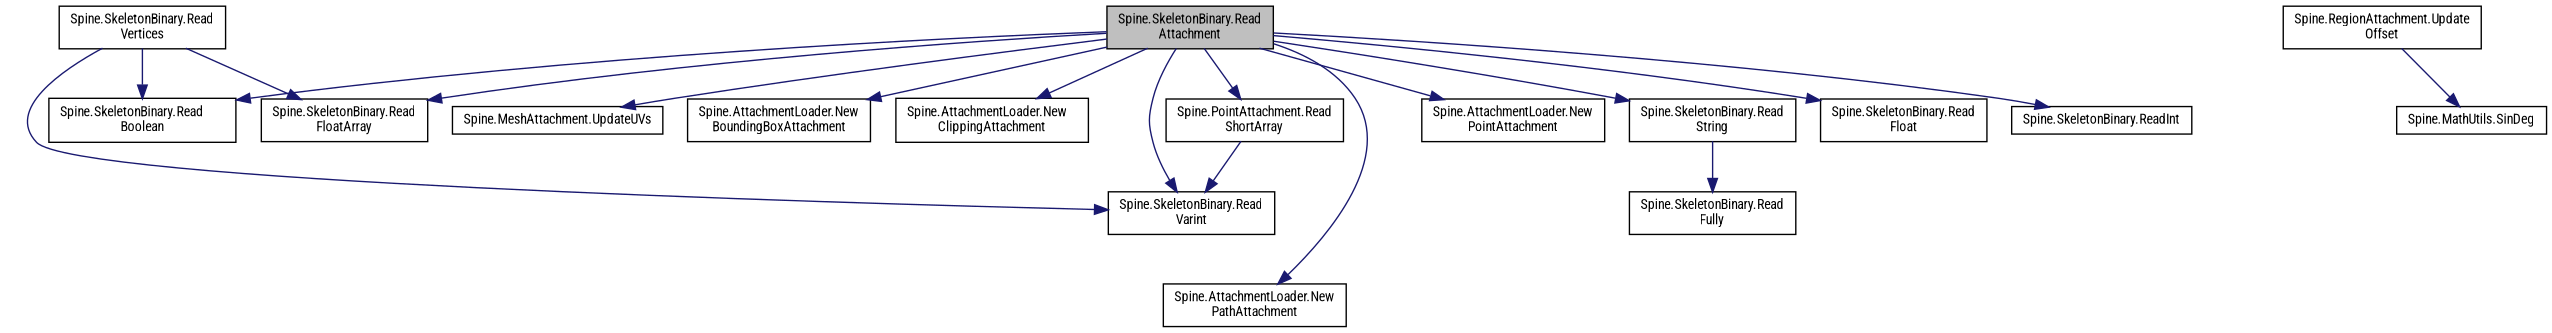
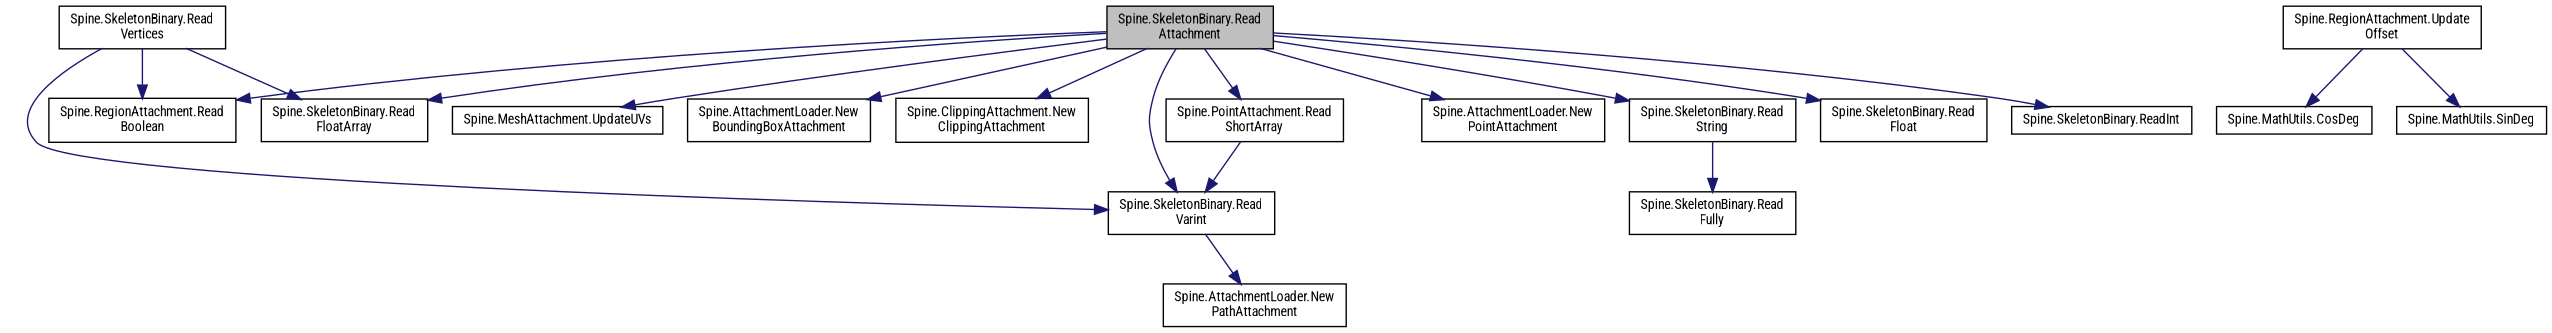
  digraph {
    fontname="Roboto Condensed"
    rankdir=TB
    node [color=black fillcolor=white fontname="Roboto Condensed" fontsize=10 shape=record style=filled]
    edge [color=midnightblue fontname="Roboto Condensed" fontsize=10 labelfontname=Helvetica labelfontsize=10 style=solid]
    n1 [fillcolor=grey75 fontcolor=black height=0.2 label="Spine.SkeletonBinary.Read\lAttachment" width=0.4]
    n2 [height=0.2 label="Spine.AttachmentLoader.New\lBoundingBoxAttachment" width=0.4]
-   n3 [height=0.2 label="Spine.AttachmentLoader.New\lClippingAttachment" width=0.4]
+   n3 [height=0.2 label="Spine.ClippingAttachment.New\lClippingAttachment" width=0.4]
    n4 [height=0.2 label="Spine.AttachmentLoader.New\lPathAttachment" width=0.4]
    n5 [height=0.2 label="Spine.AttachmentLoader.New\lPointAttachment" width=0.4]
-   n6 [height=0.2 label="Spine.SkeletonBinary.Read\lBoolean" width=0.4]
+   n6 [height=0.2 label="Spine.RegionAttachment.Read\lBoolean" width=0.4]
    n7 [height=0.2 label="Spine.SkeletonBinary.Read\lFloat" width=0.4]
    n8 [height=0.2 label="Spine.SkeletonBinary.Read\lFloatArray" width=0.4]
    n9 [height=0.2 label="Spine.SkeletonBinary.ReadInt" width=0.4]
    n10 [height=0.2 label="Spine.PointAttachment.Read\lShortArray" width=0.4]
    n11 [height=0.2 label="Spine.SkeletonBinary.Read\lVarint" width=0.4]
    n12 [height=0.2 label="Spine.SkeletonBinary.Read\lString" width=0.4]
    n13 [height=0.2 label="Spine.MeshAttachment.UpdateUVs" width=0.4]
    n14 [height=0.2 label="Spine.SkeletonBinary.Read\lFully" width=0.4]
    n15 [height=0.2 label="Spine.SkeletonBinary.Read\lVertices" width=0.4]
    n16 [height=0.2 label="Spine.RegionAttachment.Update\lOffset" width=0.4]
+   n17 [height=0.2 label="Spine.MathUtils.CosDeg" width=0.4]
    n18 [height=0.2 label="Spine.MathUtils.SinDeg" width=0.4]
    n1 -> n2
    n1 -> n3
-   n1 -> n4
+   n11 -> n4
    n1 -> n5
    n1 -> n6
    n1 -> n7
    n1 -> n8
    n1 -> n9
    n1 -> n10
    n1 -> n11
    n1 -> n12
    n1 -> n13
    n10 -> n11
    n12 -> n14
    n15 -> n6
    n15 -> n8
    n15 -> n11
+   n16 -> n17
    n16 -> n18
  }
